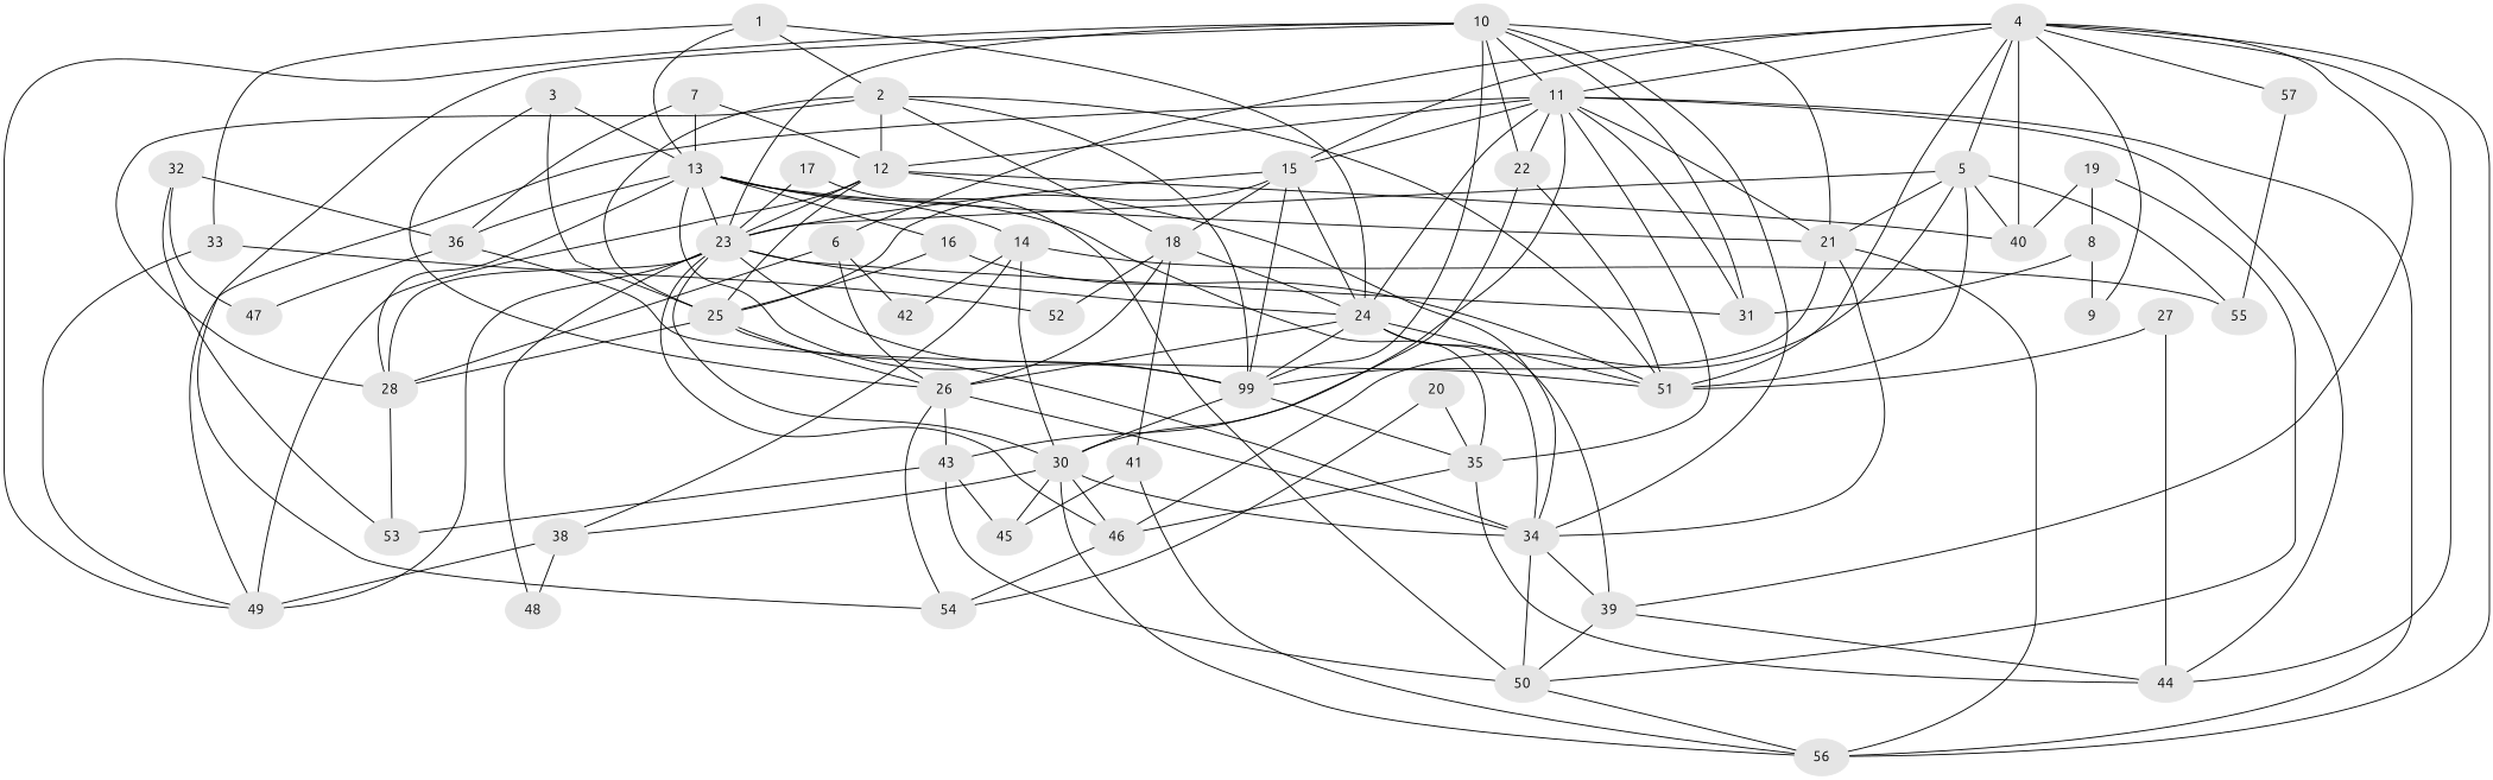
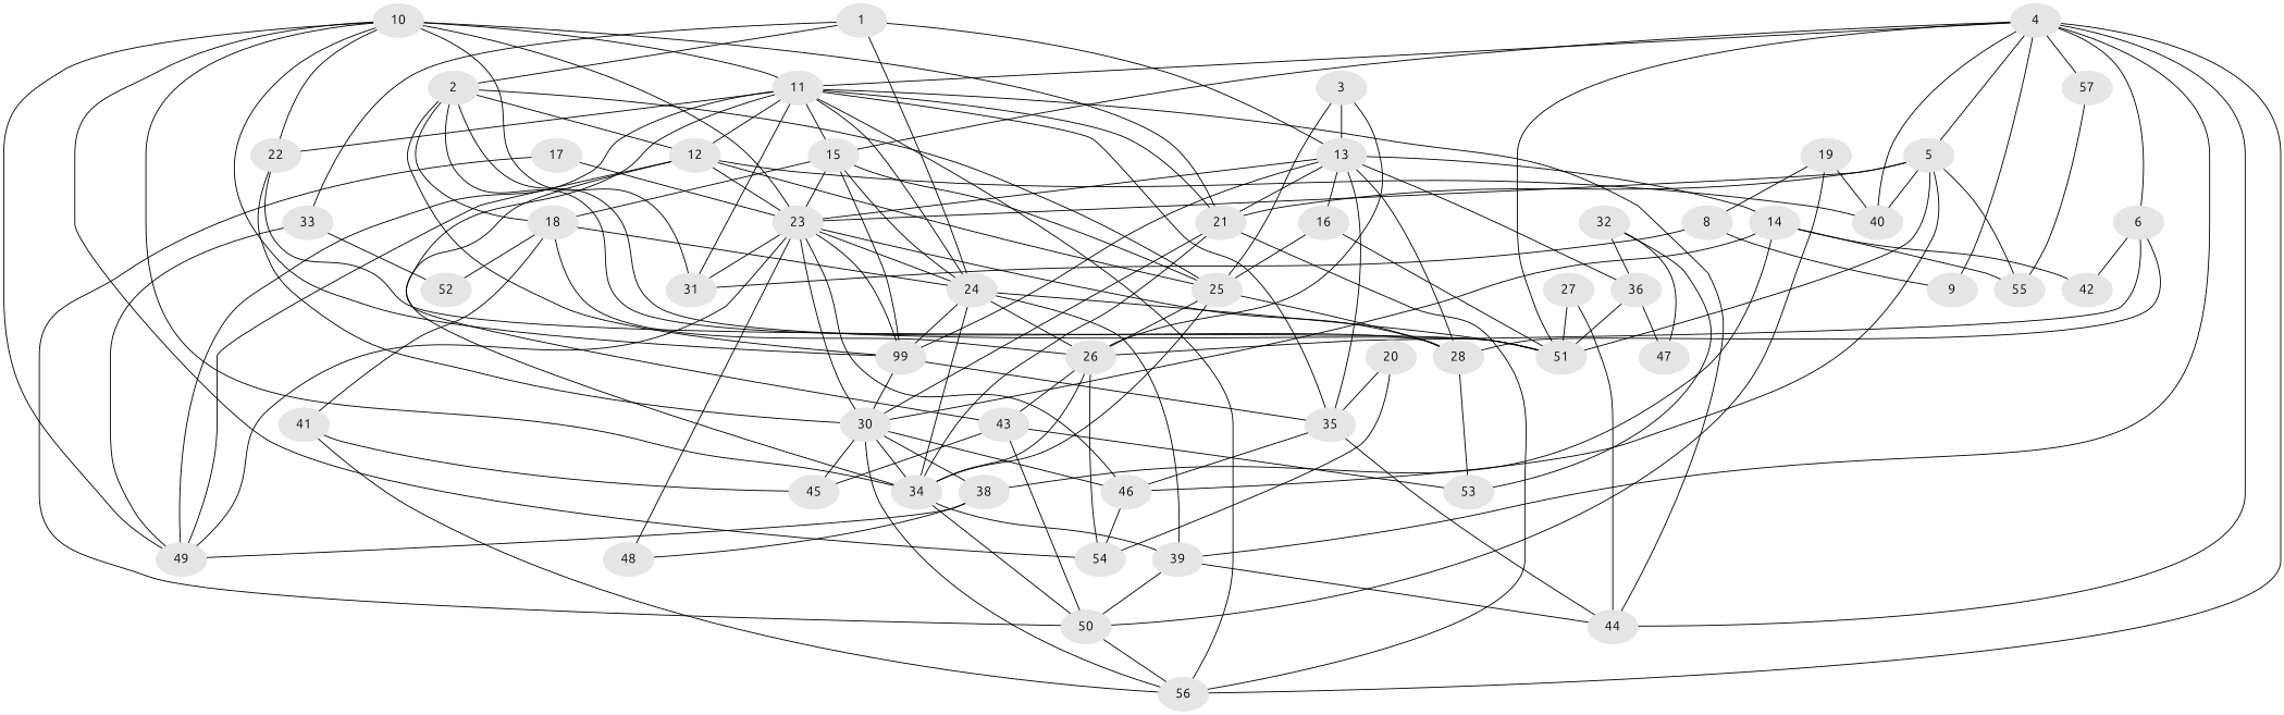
  graph {
    fontname=Ubuntu
    node [color=gray90 fontname=Ubuntu style=filled]
    edge [fontname=Ubuntu weight=1.0]
    1
    2
    13
    24
    33
    12
    18
    25
    28
    n10 [label=99]
    51
    21
    23
    36
    35
    14
    16
    26
    39
    34
    49
    52
    40
    41
    53
    30
    3
    54
    43
    4
    5
    6
    9
    11
    15
    n36 [label=57]
    44
    56
    46
    55
    42
    8
    31
    22
    50
    48
-   7
    47
    10
    45
    38
    17
    19
    20
    27
    32
    1 -- 2
    1 -- 13
    1 -- 24
    1 -- 33
    2 -- 12 [weight=2.0]
    2 -- 18
    2 -- 25 [weight=2.0]
    2 -- 28
    2 -- n10
    2 -- 51
    13 -- 28
    13 -- n10
    13 -- 21
    13 -- 23
    13 -- 36
    13 -- 35 [weight=2.0]
    13 -- 14
    13 -- 16
    24 -- n10
    24 -- 51
    24 -- 26 [weight=2.0]
    24 -- 39
    24 -- 34
    33 -- 49
    33 -- 52
    12 -- 25
    12 -- 23
    12 -- 34
    12 -- 49
    12 -- 40
    18 -- 24
    18 -- 26
    18 -- 52
    18 -- 41
    25 -- 28
    25 -- 26
    25 -- 34
    28 -- 53
    n10 -- 35
    n10 -- 30
    21 -- 34
-   21 -- n10
+   21 -- 30
    21 -- 56
    23 -- 24
    23 -- 28
    23 -- n10
    23 -- 49
    23 -- 30 [weight=2.0]
    23 -- 46
    23 -- 31
    23 -- 48
    36 -- 51
    36 -- 47
    35 -- 44
    35 -- 46
    14 -- 30
    14 -- 55
    14 -- 42
    14 -- 38
    16 -- 25
    16 -- 51
    26 -- 34
    26 -- 54
    26 -- 43 [weight=2.0]
    39 -- 44
    39 -- 50
    34 -- 39
    34 -- 50
    41 -- 56
    41 -- 45
    30 -- 34 [weight=3.0]
    30 -- 56
    30 -- 46 [weight=2.0]
    30 -- 45
    30 -- 38
    3 -- 13 [weight=2.0]
    3 -- 25
    3 -- 26
    43 -- 53
    43 -- 50
    43 -- 45
    4 -- 51
    4 -- 39
    4 -- 40
    4 -- 5
    4 -- 6
    4 -- 9
    4 -- 11
    4 -- 15
    4 -- n36
    4 -- 44
    4 -- 56
    5 -- 51
    5 -- 21
    5 -- 23
    5 -- 40
    5 -- 46
    5 -- 55
    6 -- 28
    6 -- 26
    6 -- 42
    11 -- 24 [weight=2.0]
    11 -- 12
    11 -- 21
    11 -- 35
    11 -- 49
    11 -- 43 [weight=2.0]
    11 -- 15
    11 -- 44
    11 -- 56
    11 -- 31
    11 -- 22 [weight=5.0]
    15 -- 24
    15 -- 18
    15 -- 25
    15 -- n10
    15 -- 23
    n36 -- 55
    46 -- 54
    8 -- 9
    8 -- 31
    22 -- 51
    22 -- 30
    50 -- 56
-   7 -- 13
-   7 -- 12
-   7 -- 36
    10 -- n10
    10 -- 21
    10 -- 23 [weight=2.0]
    10 -- 34
    10 -- 49
    10 -- 54
    10 -- 11
    10 -- 31
    10 -- 22
    38 -- 49
    38 -- 48
    17 -- 23
    17 -- 50
    19 -- 40
    19 -- 8
    19 -- 50
    20 -- 35
    20 -- 54
    27 -- 51
    27 -- 44
    32 -- 36
    32 -- 53
    32 -- 47
  }
